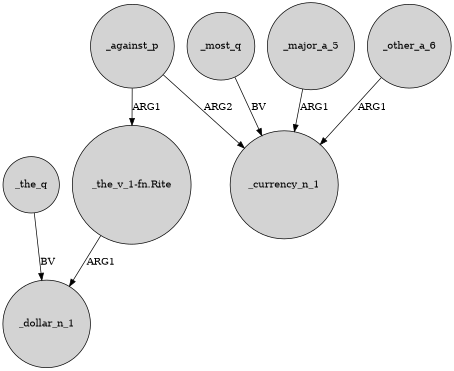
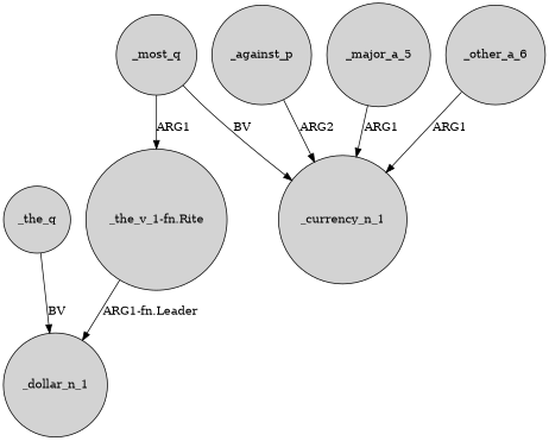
  digraph {
    node [shape=circle style=filled]
    _the_q
    _dollar_n_1
    n3 [label="_the_v_1-fn.Rite"]
    _against_p
    _currency_n_1
    _most_q
    n7 [label=_major_a_5]
    n8 [label=_other_a_6]
    _the_q -> _dollar_n_1 [label=BV]
-   n3 -> _dollar_n_1 [label=ARG1]
-   _against_p -> n3 [label=ARG1]
+   n3 -> _dollar_n_1 [label="ARG1-fn.Leader"]
+   _most_q -> n3 [label=ARG1]
    _against_p -> _currency_n_1 [label=ARG2]
    _most_q -> _currency_n_1 [label=BV]
    n7 -> _currency_n_1 [label=ARG1]
    n8 -> _currency_n_1 [label=ARG1]
  }
